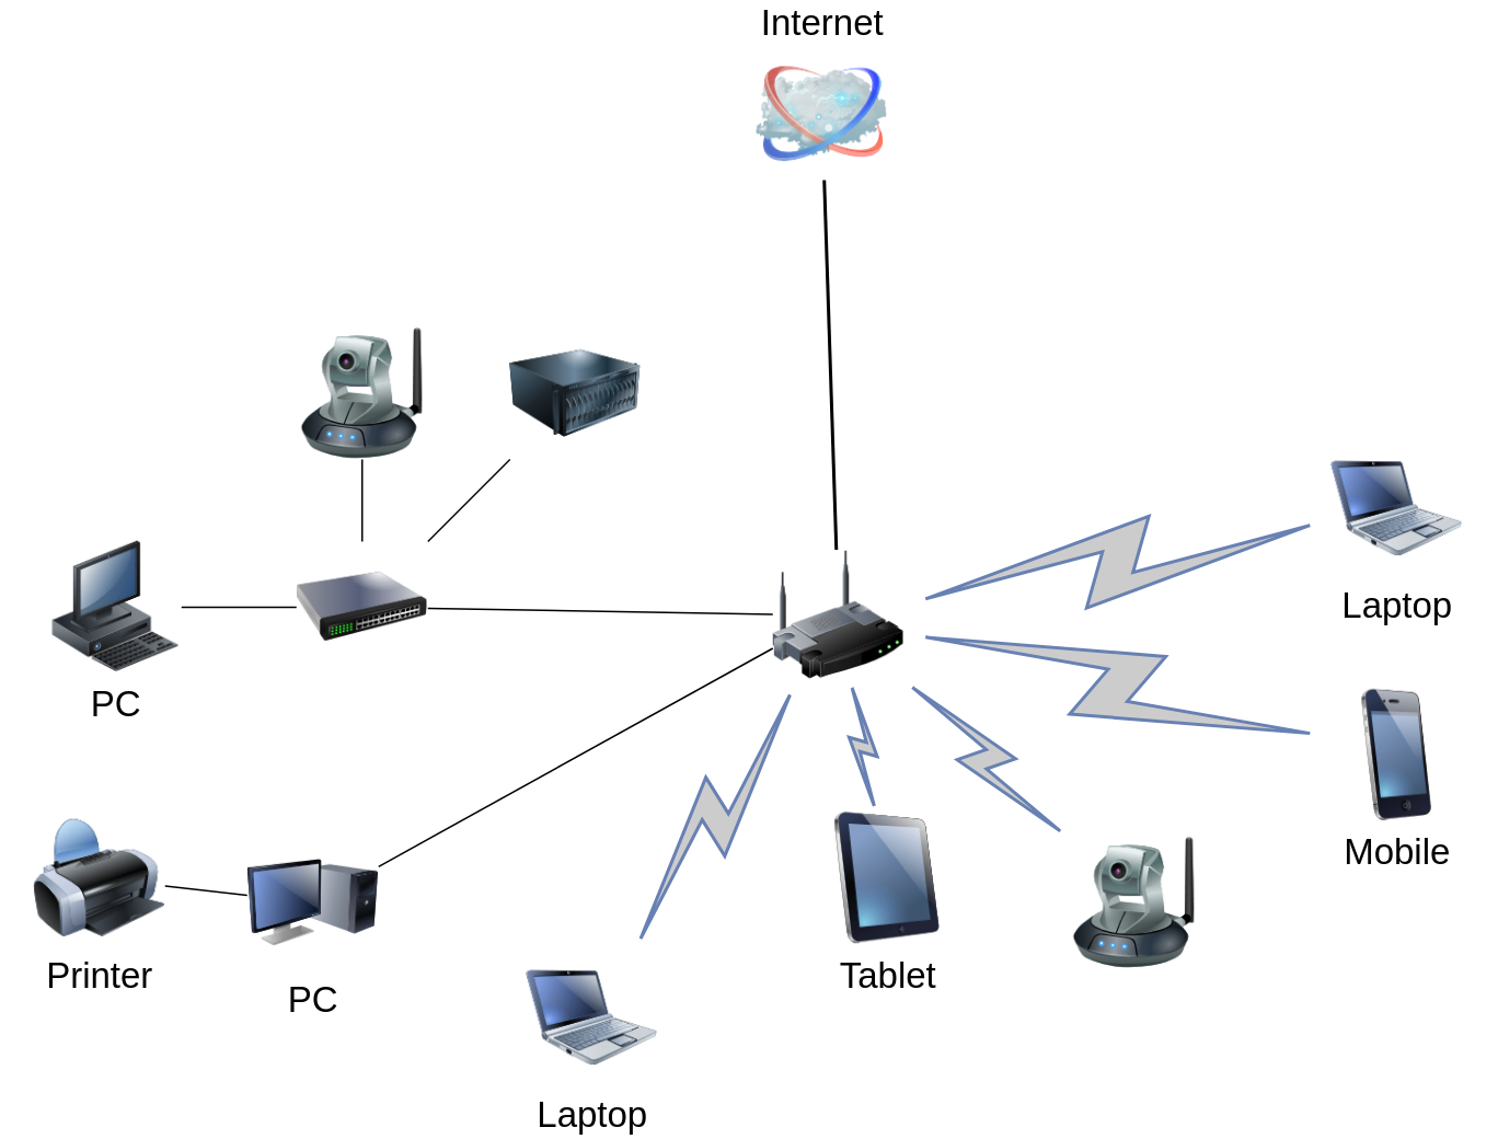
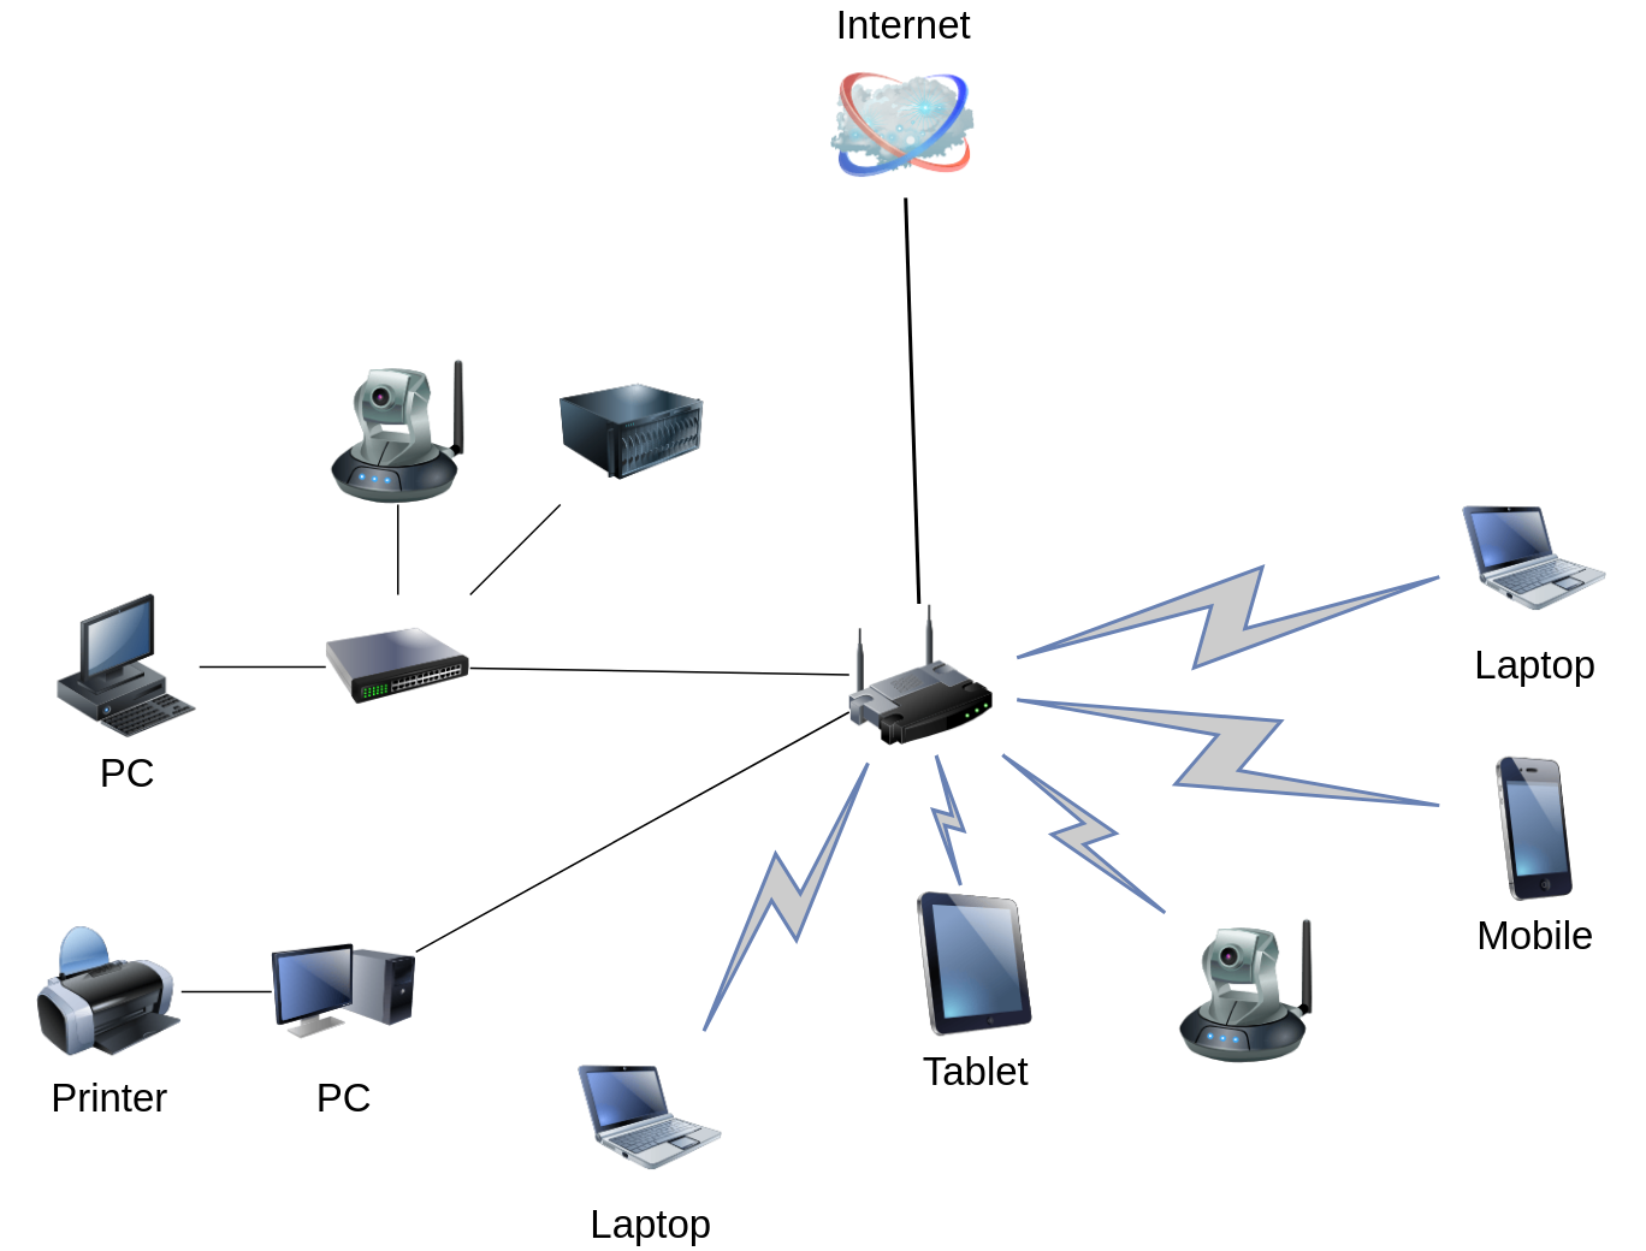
  <mxCell id="0" />
  <mxCell id="1" parent="0" />
  <mxCell id="2" value="" style="image;html=1;labelBackgroundColor=#ffffff;image=img/lib/clip_art/networking/Wireless_Router_128x128.png;rounded=1;shadow=0;comic=0;strokeWidth=2;fontSize=22" parent="1" vertex="1"><mxGeometry x="470" y="325" width="80" height="80" as="geometry" /></mxCell>
  <mxCell id="3" value="Internet" style="image;html=1;labelBackgroundColor=#ffffff;image=img/lib/clip_art/networking/Cloud_128x128.png;rounded=1;shadow=0;comic=0;strokeWidth=2;fontSize=22;labelPosition=center;verticalLabelPosition=top;align=center;verticalAlign=bottom;" parent="1" vertex="1"><mxGeometry x="460" y="20" width="80" height="80" as="geometry" /></mxCell>
  <mxCell id="4" style="edgeStyle=none;rounded=0;html=1;labelBackgroundColor=none;endArrow=none;strokeWidth=2;fontFamily=Verdana;fontSize=22" parent="1" source="2" target="3" edge="1"><mxGeometry relative="1" as="geometry"><mxPoint x="510" y="150" as="sourcePoint" /></mxGeometry></mxCell>
  <mxCell id="5" value="Tablet" style="image;html=1;labelBackgroundColor=#ffffff;image=img/lib/clip_art/computers/iPad_128x128.png;rounded=1;shadow=0;comic=0;strokeWidth=2;fontSize=22" parent="1" vertex="1"><mxGeometry x="500" y="485" width="80" height="80" as="geometry" /></mxCell>
  <mxCell id="6" value="PC" style="image;html=1;labelBackgroundColor=#ffffff;image=img/lib/clip_art/computers/Monitor_Tower_128x128.png;rounded=1;shadow=0;comic=0;strokeWidth=2;fontSize=22;horizontal=1;" parent="1" vertex="1"><mxGeometry x="150" y="500" width="80" height="80" as="geometry" /></mxCell>
- <mxCell id="7" value="Printer" style="image;html=1;labelBackgroundColor=#ffffff;image=img/lib/clip_art/computers/Printer_128x128.png;rounded=1;shadow=0;comic=0;strokeWidth=2;fontSize=22;imageBackground=default;" parent="1" vertex="1"><mxGeometry x="20" y="485" width="80" height="80" as="geometry" /></mxCell>
+ <mxCell id="7" value="Printer" style="image;html=1;labelBackgroundColor=#ffffff;image=img/lib/clip_art/computers/Printer_128x128.png;rounded=1;shadow=0;comic=0;strokeWidth=2;fontSize=22;imageBackground=default;" parent="1" vertex="1"><mxGeometry x="20" y="500" width="80" height="80" as="geometry" /></mxCell>
  <mxCell id="8" value="PC" style="image;html=1;labelBackgroundColor=#ffffff;image=img/lib/clip_art/computers/Workstation_128x128.png;rounded=1;shadow=0;comic=0;strokeWidth=2;fontSize=22" parent="1" vertex="1"><mxGeometry x="30" y="320" width="80" height="80" as="geometry" /></mxCell>
  <mxCell id="9" value="Mobile" style="image;html=1;labelBackgroundColor=#ffffff;image=img/lib/clip_art/telecommunication/iPhone_128x128.png;rounded=1;shadow=0;comic=0;strokeWidth=2;fontSize=22" parent="1" vertex="1"><mxGeometry x="810" y="410" width="80" height="80" as="geometry" /></mxCell>
  <mxCell id="10" value="Laptop" style="image;html=1;labelBackgroundColor=#ffffff;image=img/lib/clip_art/computers/Netbook_128x128.png;rounded=1;shadow=0;comic=0;strokeColor=#000000;strokeWidth=2;fillColor=#FFFFFF;fontSize=22;fontColor=#000000;" parent="1" vertex="1"><mxGeometry x="810" y="260" width="80" height="80" as="geometry" /></mxCell>
  <mxCell id="11" value="Laptop" style="image;html=1;labelBackgroundColor=#ffffff;image=img/lib/clip_art/computers/Netbook_128x128.png;rounded=1;shadow=0;comic=0;strokeWidth=2;fontSize=22" parent="1" vertex="1"><mxGeometry x="320" y="570" width="80" height="80" as="geometry" /></mxCell>
  <mxCell id="12" value="" style="html=1;fillColor=#CCCCCC;strokeColor=#6881B3;gradientColor=none;gradientDirection=north;strokeWidth=2;shape=mxgraph.networks.comm_link_edge;html=1;labelBackgroundColor=none;endArrow=none;fontFamily=Verdana;fontSize=22;fontColor=#000000;" parent="1" source="11" target="2" edge="1"><mxGeometry width="100" height="100" relative="1" as="geometry"><mxPoint x="330" y="351.957" as="sourcePoint" /><mxPoint x="480" y="378.043" as="targetPoint" /></mxGeometry></mxCell>
  <mxCell id="13" value="" style="html=1;fillColor=#CCCCCC;strokeColor=#6881B3;gradientColor=none;gradientDirection=north;strokeWidth=2;shape=mxgraph.networks.comm_link_edge;html=1;labelBackgroundColor=none;endArrow=none;fontFamily=Verdana;fontSize=22;fontColor=#000000;" parent="1" source="5" target="2" edge="1"><mxGeometry width="100" height="100" relative="1" as="geometry"><mxPoint x="340" y="361.957" as="sourcePoint" /><mxPoint x="490" y="388.043" as="targetPoint" /></mxGeometry></mxCell>
  <mxCell id="14" value="" style="html=1;fillColor=#CCCCCC;strokeColor=#6881B3;gradientColor=none;gradientDirection=north;strokeWidth=2;shape=mxgraph.networks.comm_link_edge;html=1;labelBackgroundColor=none;endArrow=none;fontFamily=Verdana;fontSize=22;fontColor=#000000;" parent="1" source="9" target="2" edge="1"><mxGeometry width="100" height="100" relative="1" as="geometry"><mxPoint x="360" y="381.957" as="sourcePoint" /><mxPoint x="510" y="408.043" as="targetPoint" /></mxGeometry></mxCell>
  <mxCell id="15" value="" style="html=1;fillColor=#CCCCCC;strokeColor=#6881B3;gradientColor=none;gradientDirection=north;strokeWidth=2;shape=mxgraph.networks.comm_link_edge;html=1;labelBackgroundColor=none;endArrow=none;fontFamily=Verdana;fontSize=22;fontColor=#000000;" parent="1" source="10" target="2" edge="1"><mxGeometry width="100" height="100" relative="1" as="geometry"><mxPoint x="370" y="391.957" as="sourcePoint" /><mxPoint x="520" y="418.043" as="targetPoint" /></mxGeometry></mxCell>
  <mxCell id="16" value="" style="endArrow=none;html=1;rounded=0;entryX=0;entryY=0.75;entryDx=0;entryDy=0;" edge="1" parent="1" source="6" target="2"><mxGeometry width="50" height="50" relative="1" as="geometry"><mxPoint x="520" y="440" as="sourcePoint" /><mxPoint x="570" y="390" as="targetPoint" /></mxGeometry></mxCell>
  <mxCell id="17" value="" style="endArrow=none;html=1;rounded=0;" edge="1" parent="1" source="6" target="7"><mxGeometry width="50" height="50" relative="1" as="geometry"><mxPoint x="520" y="440" as="sourcePoint" /><mxPoint x="570" y="390" as="targetPoint" /></mxGeometry></mxCell>
  <mxCell id="18" value="" style="endArrow=none;html=1;rounded=0;" edge="1" parent="1" source="8" target="19"><mxGeometry width="50" height="50" relative="1" as="geometry"><mxPoint x="520" y="440" as="sourcePoint" /><mxPoint x="570" y="390" as="targetPoint" /></mxGeometry></mxCell>
  <mxCell id="19" value="" style="image;html=1;image=img/lib/clip_art/networking/Switch_128x128.png" vertex="1" parent="1"><mxGeometry x="180" y="320" width="80" height="80" as="geometry" /></mxCell>
  <mxCell id="20" value="" style="endArrow=none;html=1;rounded=0;" edge="1" parent="1" source="19" target="2"><mxGeometry width="50" height="50" relative="1" as="geometry"><mxPoint x="520" y="540" as="sourcePoint" /><mxPoint x="570" y="490" as="targetPoint" /></mxGeometry></mxCell>
  <mxCell id="21" value="" style="image;html=1;image=img/lib/clip_art/networking/Ip_Camera_128x128.png" vertex="1" parent="1"><mxGeometry x="650" y="500" width="80" height="80" as="geometry" /></mxCell>
  <mxCell id="22" value="" style="html=1;fillColor=#CCCCCC;strokeColor=#6881B3;gradientColor=none;gradientDirection=north;strokeWidth=2;shape=mxgraph.networks.comm_link_edge;html=1;labelBackgroundColor=none;endArrow=none;fontFamily=Verdana;fontSize=22;fontColor=#000000;" edge="1" parent="1" source="21" target="2"><mxGeometry width="100" height="100" relative="1" as="geometry"><mxPoint x="394.49" y="580" as="sourcePoint" /><mxPoint x="495.51" y="415" as="targetPoint" /></mxGeometry></mxCell>
  <mxCell id="23" value="" style="image;html=1;image=img/lib/clip_art/networking/Ip_Camera_128x128.png" vertex="1" parent="1"><mxGeometry x="180" y="190" width="80" height="80" as="geometry" /></mxCell>
  <mxCell id="24" value="" style="endArrow=none;html=1;rounded=0;" edge="1" parent="1" source="23" target="19"><mxGeometry width="50" height="50" relative="1" as="geometry"><mxPoint x="520" y="440" as="sourcePoint" /><mxPoint x="570" y="390" as="targetPoint" /></mxGeometry></mxCell>
  <mxCell id="25" value="" style="image;html=1;image=img/lib/clip_art/computers/Server_128x128.png" vertex="1" parent="1"><mxGeometry x="310" y="190" width="80" height="80" as="geometry" /></mxCell>
  <mxCell id="26" value="" style="endArrow=none;html=1;rounded=0;" edge="1" parent="1" source="19" target="25"><mxGeometry width="50" height="50" relative="1" as="geometry"><mxPoint x="520" y="440" as="sourcePoint" /><mxPoint x="570" y="390" as="targetPoint" /></mxGeometry></mxCell>
